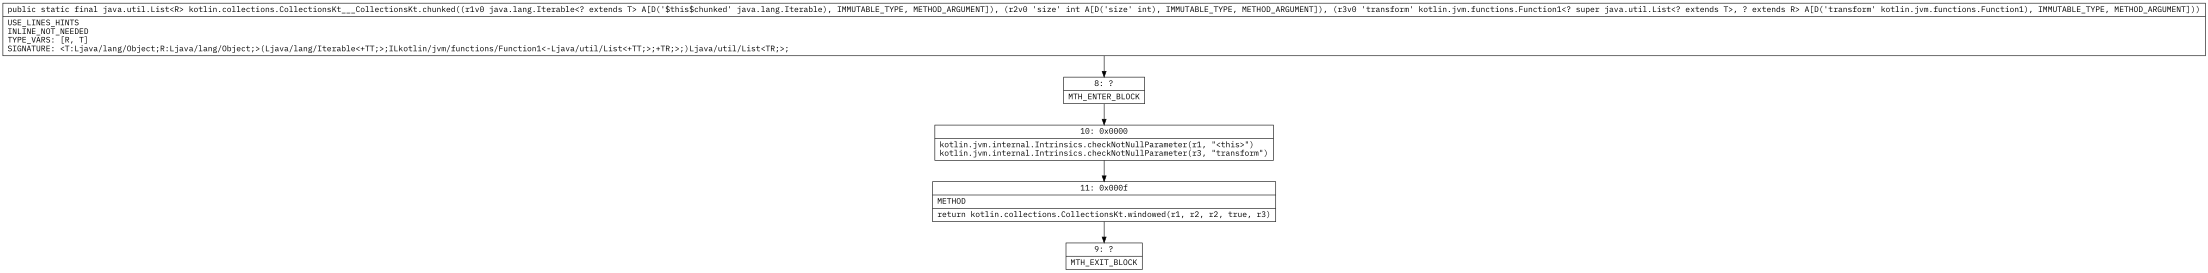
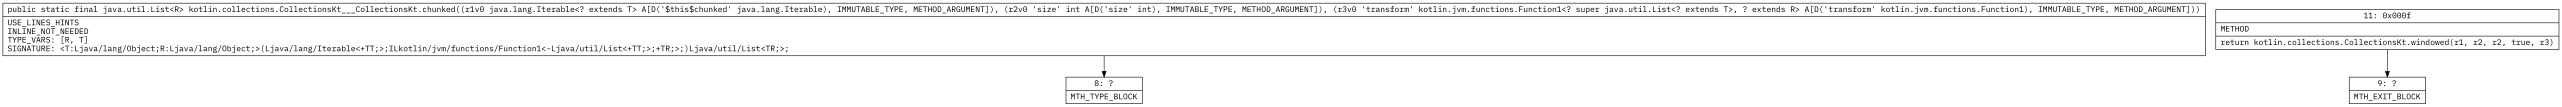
  digraph {
    fontname="IBM Plex Mono"
    node [fontname="IBM Plex Mono" shape=record]
    edge [fontname="IBM Plex Mono"]
-   n1 [label="{8\:\ ?|MTH_ENTER_BLOCK\l}"]
-   n2 [label="{10\:\ 0x0000|kotlin.jvm.internal.Intrinsics.checkNotNullParameter(r1, \"\<this\>\")\lkotlin.jvm.internal.Intrinsics.checkNotNullParameter(r3, \"transform\")\l}"]
+   n1 [label="{8\:\ ?|MTH_TYPE_BLOCK\l}"]
    n3 [label="{11\:\ 0x000f|METHOD\l|return kotlin.collections.CollectionsKt.windowed(r1, r2, r2, true, r3)\l}"]
    n4 [label="{9\:\ ?|MTH_EXIT_BLOCK\l}"]
    n5 [label="{public static final java.util.List\<R\> kotlin.collections.CollectionsKt___CollectionsKt.chunked((r1v0 java.lang.Iterable\<? extends T\> A[D('$this$chunked' java.lang.Iterable), IMMUTABLE_TYPE, METHOD_ARGUMENT]), (r2v0 'size' int A[D('size' int), IMMUTABLE_TYPE, METHOD_ARGUMENT]), (r3v0 'transform' kotlin.jvm.functions.Function1\<? super java.util.List\<? extends T\>, ? extends R\> A[D('transform' kotlin.jvm.functions.Function1), IMMUTABLE_TYPE, METHOD_ARGUMENT]))  | USE_LINES_HINTS\lINLINE_NOT_NEEDED\lTYPE_VARS: [R, T]\lSIGNATURE: \<T:Ljava\/lang\/Object;R:Ljava\/lang\/Object;\>(Ljava\/lang\/Iterable\<+TT;\>;ILkotlin\/jvm\/functions\/Function1\<\-Ljava\/util\/List\<+TT;\>;+TR;\>;)Ljava\/util\/List\<TR;\>;\l}"]
-   n1 -> n2
-   n2 -> n3
    n3 -> n4
    n5 -> n1
  }
